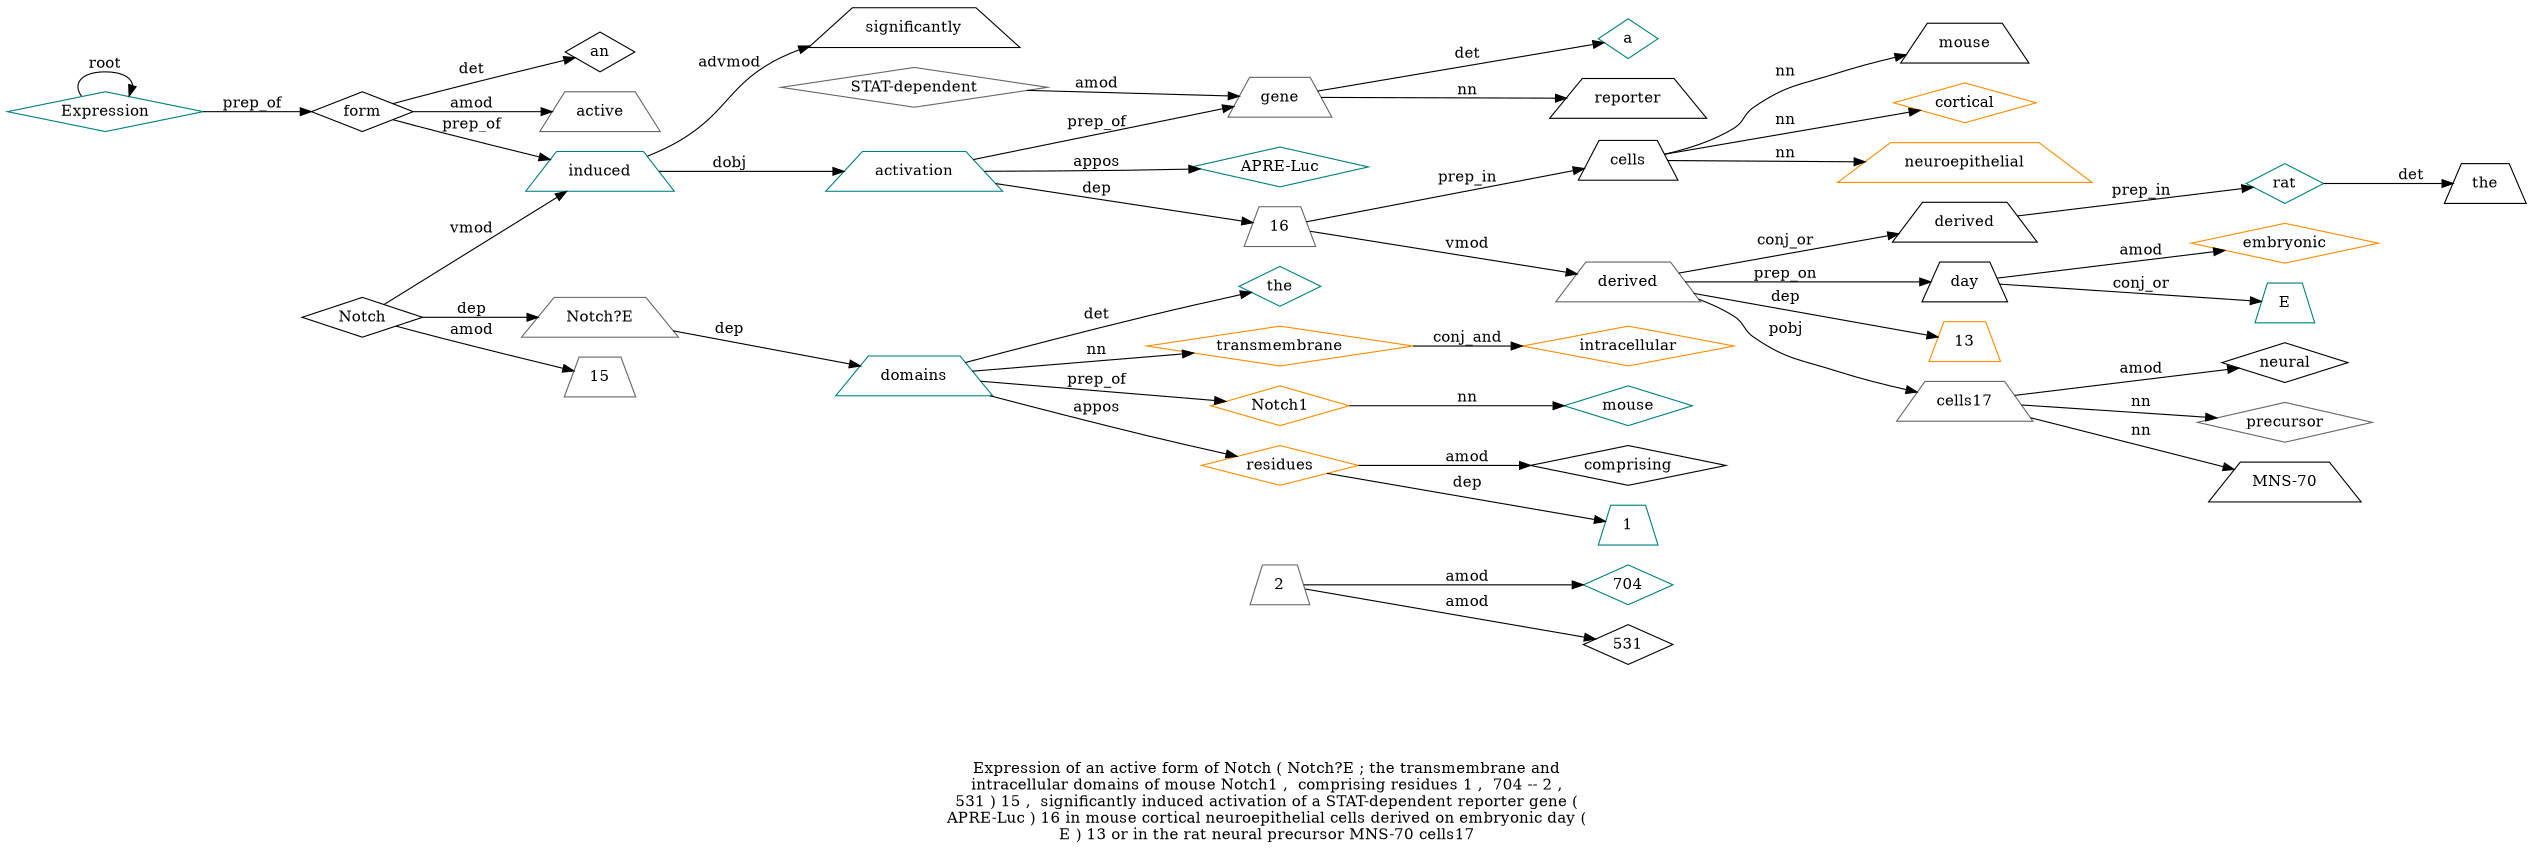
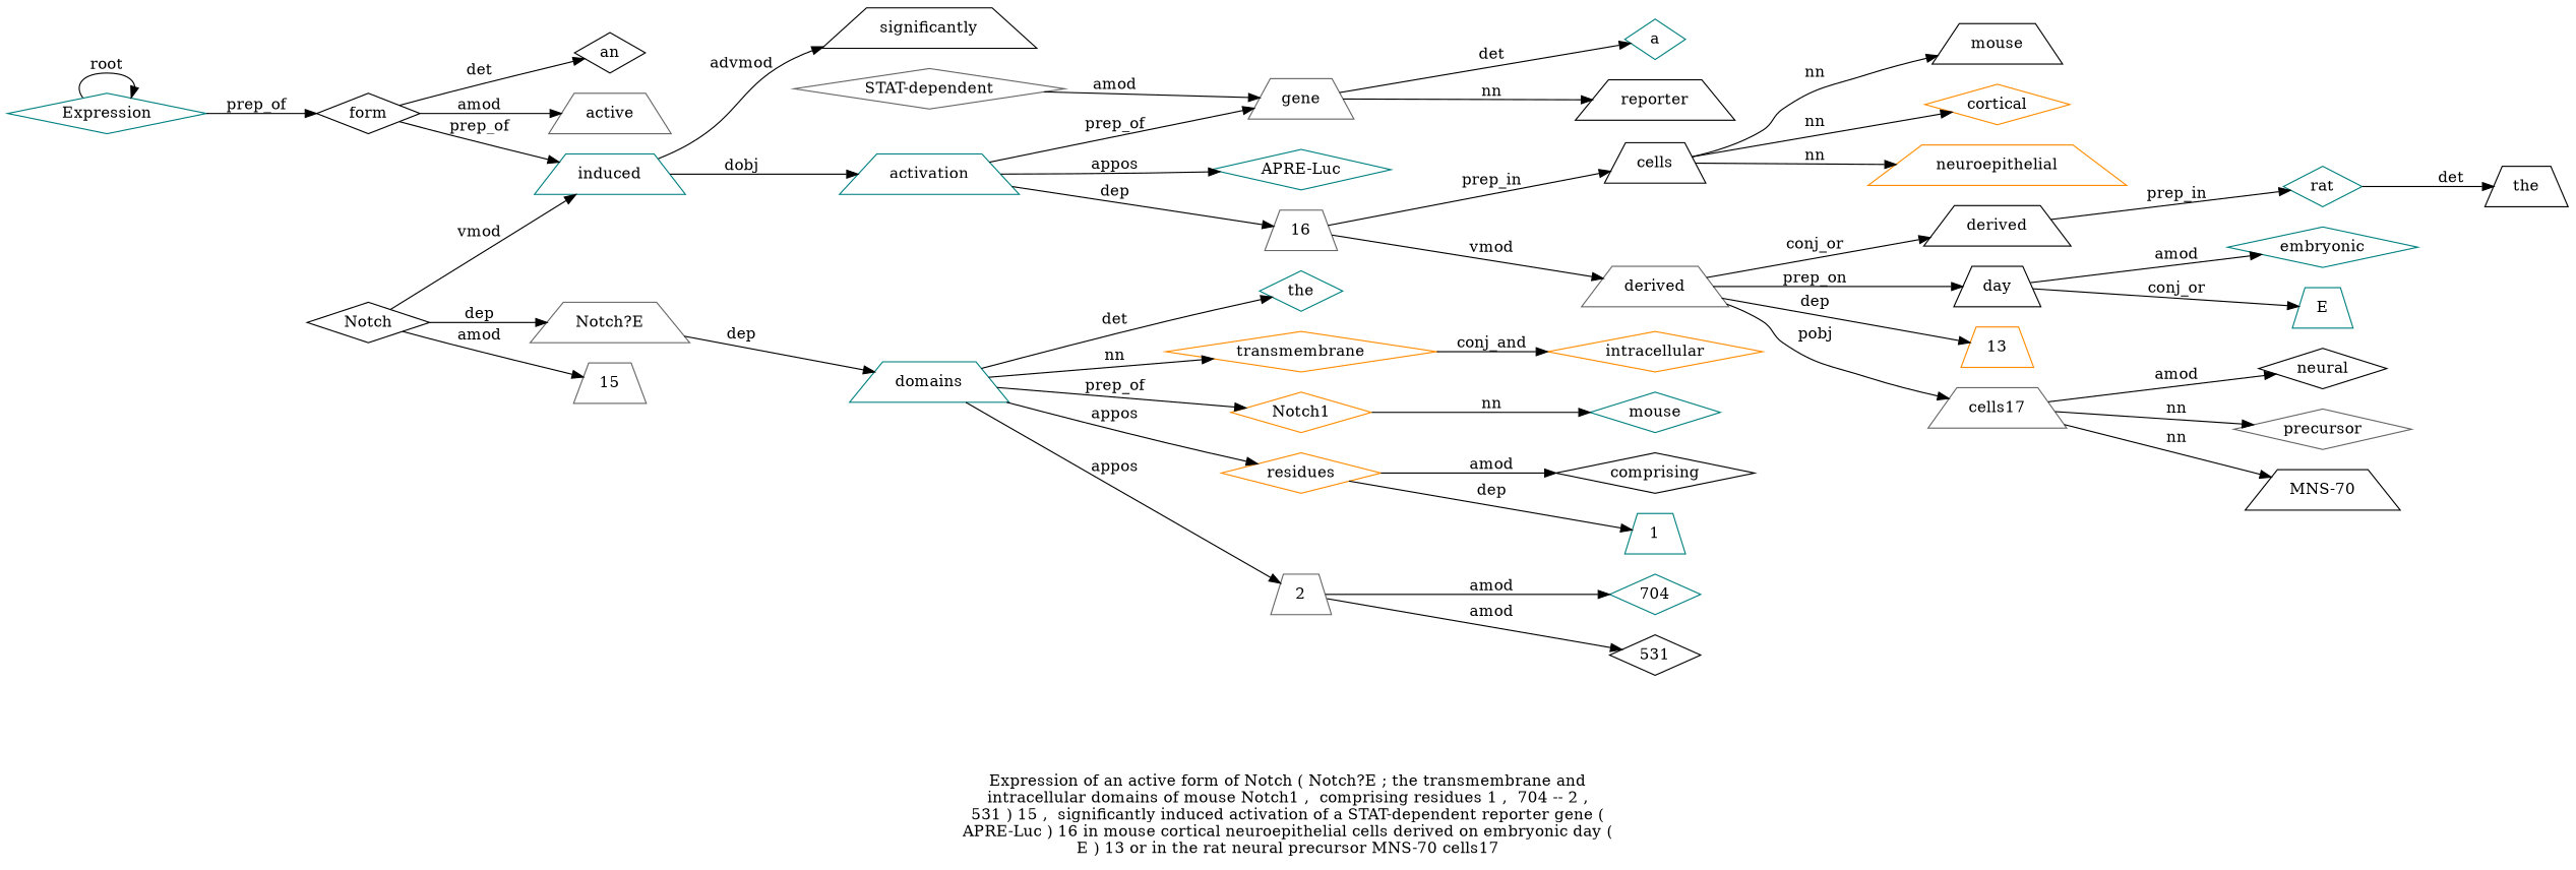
  digraph {
    label="Expression of an active form of Notch ( Notch?E ; the transmembrane and\nintracellular domains of mouse Notch1 ,  comprising residues 1 ,  704 -- 2 ,\n531 ) 15 ,  significantly induced activation of a STAT-dependent reporter gene (\nAPRE-Luc ) 16 in mouse cortical neuroepithelial cells derived on embryonic day (\nE ) 13 or in the rat neural precursor MNS-70 cells17"
    rankdir=LR
    node [color=black fillcolor=white shape=trapezium style=filled]
    n1 [color=teal label=Expression shape=diamond]
    n2 [label=form shape=diamond]
    n3 [label=an shape=diamond]
    n4 [color=gray40 label=active]
    n5 [color=teal label=induced]
    n6 [label=Notch shape=diamond]
    n7 [color=gray40 label="Notch?E"]
    n8 [color=gray40 label=15]
    n9 [color=teal label=domains]
    n10 [label=significantly]
    n11 [color=teal label=activation]
    n12 [color=teal label=the shape=diamond]
    n13 [color=darkorange label=transmembrane shape=diamond]
    n14 [color=darkorange label=Notch1 shape=diamond]
    n15 [color=darkorange label=residues shape=diamond]
    n16 [color=gray40 label=2]
    n17 [color=darkorange label=intracellular shape=diamond]
    n18 [color=teal label=mouse shape=diamond]
    n19 [label=comprising shape=diamond]
    n20 [color=teal label=1]
    n21 [color=teal label=704 shape=diamond]
    n22 [label=531 shape=diamond]
    n23 [color=gray40 label=gene]
    n24 [color=teal label="APRE-Luc" shape=diamond]
    n25 [color=gray40 label=16]
    n26 [color=teal label=a shape=diamond]
    n27 [label=reporter]
    n28 [label=cells]
    n29 [color=gray40 label=derived]
    n30 [color=gray40 label="STAT-dependent" shape=diamond]
    n31 [label=mouse]
    n32 [color=darkorange label=cortical shape=diamond]
    n33 [color=darkorange label=neuroepithelial]
    n34 [label=derived]
    n35 [label=day]
    n36 [color=darkorange label=13]
    n37 [color=gray40 label=cells17]
    n38 [color=teal label=rat shape=diamond]
-   n39 [color=darkorange label=embryonic shape=diamond]
+   n39 [color=teal label=embryonic shape=diamond]
    n40 [color=teal label=E]
    n41 [label=neural shape=diamond]
    n42 [color=gray40 label=precursor shape=diamond]
    n43 [label="MNS-70"]
    n44 [label=the]
    n1 -> n1 [label=root]
    n1 -> n2 [label=prep_of]
    n2 -> n3 [label=det]
    n2 -> n4 [label=amod]
    n2 -> n5 [label=prep_of]
    n5 -> n10 [label=advmod]
    n5 -> n11 [label=dobj]
    n6 -> n5 [label=vmod]
    n6 -> n7 [label=dep]
    n6 -> n8 [label=amod]
    n7 -> n9 [label=dep]
    n9 -> n12 [label=det]
    n9 -> n13 [label=nn]
    n9 -> n14 [label=prep_of]
    n9 -> n15 [label=appos]
+   n9 -> n16 [label=appos]
    n11 -> n23 [label=prep_of]
    n11 -> n24 [label=appos]
    n11 -> n25 [label=dep]
    n13 -> n17 [label=conj_and]
    n14 -> n18 [label=nn]
    n15 -> n19 [label=amod]
    n15 -> n20 [label=dep]
    n16 -> n21 [label=amod]
    n16 -> n22 [label=amod]
    n23 -> n26 [label=det]
    n23 -> n27 [label=nn]
    n25 -> n28 [label=prep_in]
    n25 -> n29 [label=vmod]
    n28 -> n31 [label=nn]
    n28 -> n32 [label=nn]
    n28 -> n33 [label=nn]
    n29 -> n34 [label=conj_or]
    n29 -> n35 [label=prep_on]
    n29 -> n36 [label=dep]
    n29 -> n37 [label=pobj]
    n30 -> n23 [label=amod]
    n34 -> n38 [label=prep_in]
    n35 -> n39 [label=amod]
    n35 -> n40 [label=conj_or]
    n37 -> n41 [label=amod]
    n37 -> n42 [label=nn]
    n37 -> n43 [label=nn]
    n38 -> n44 [label=det]
  }
